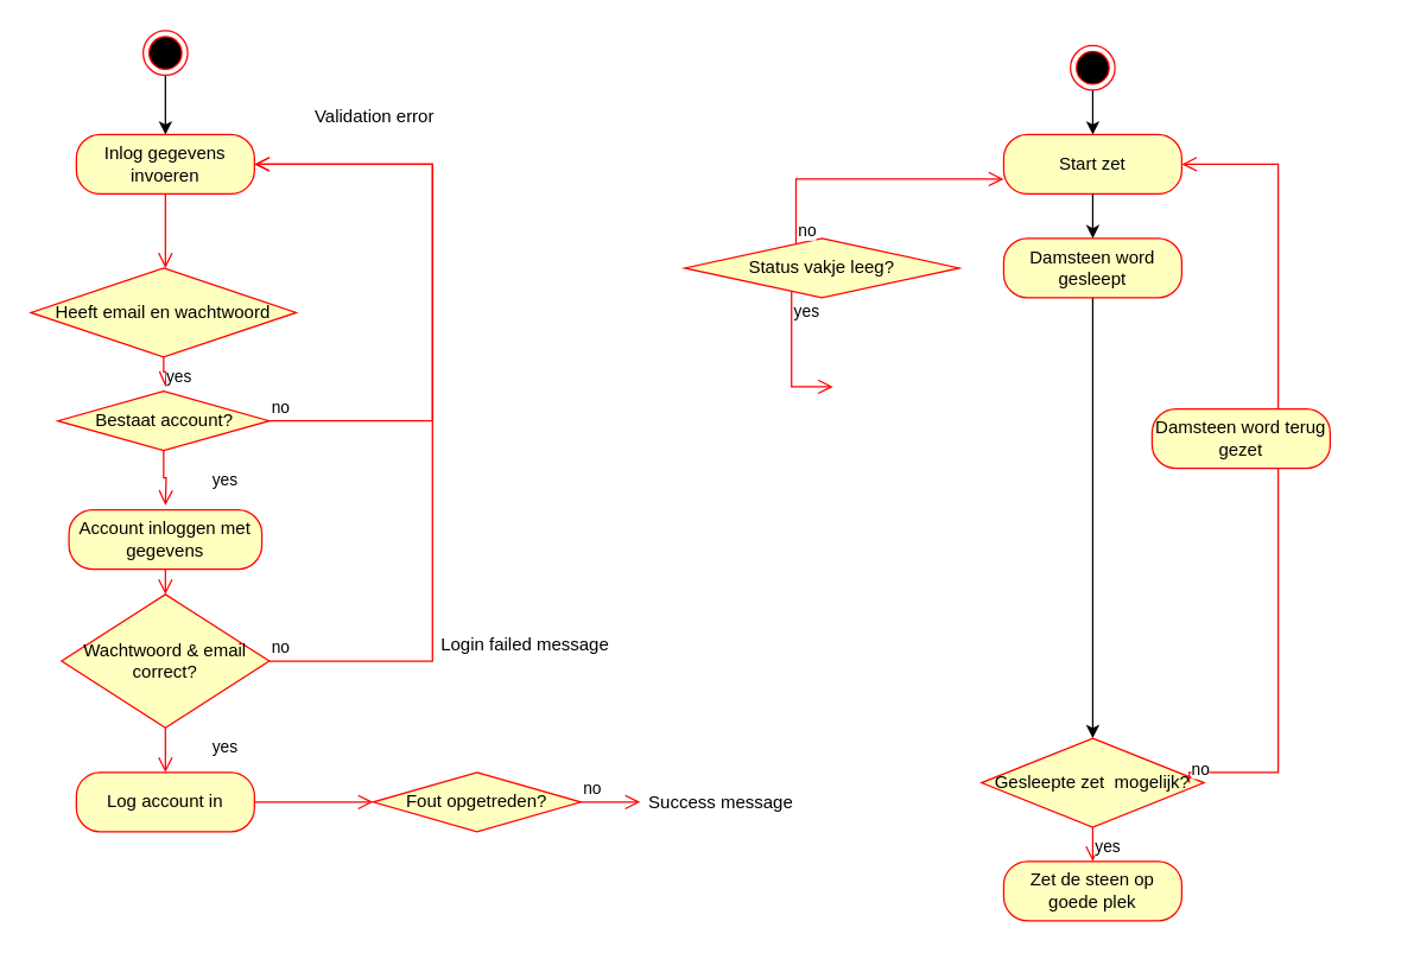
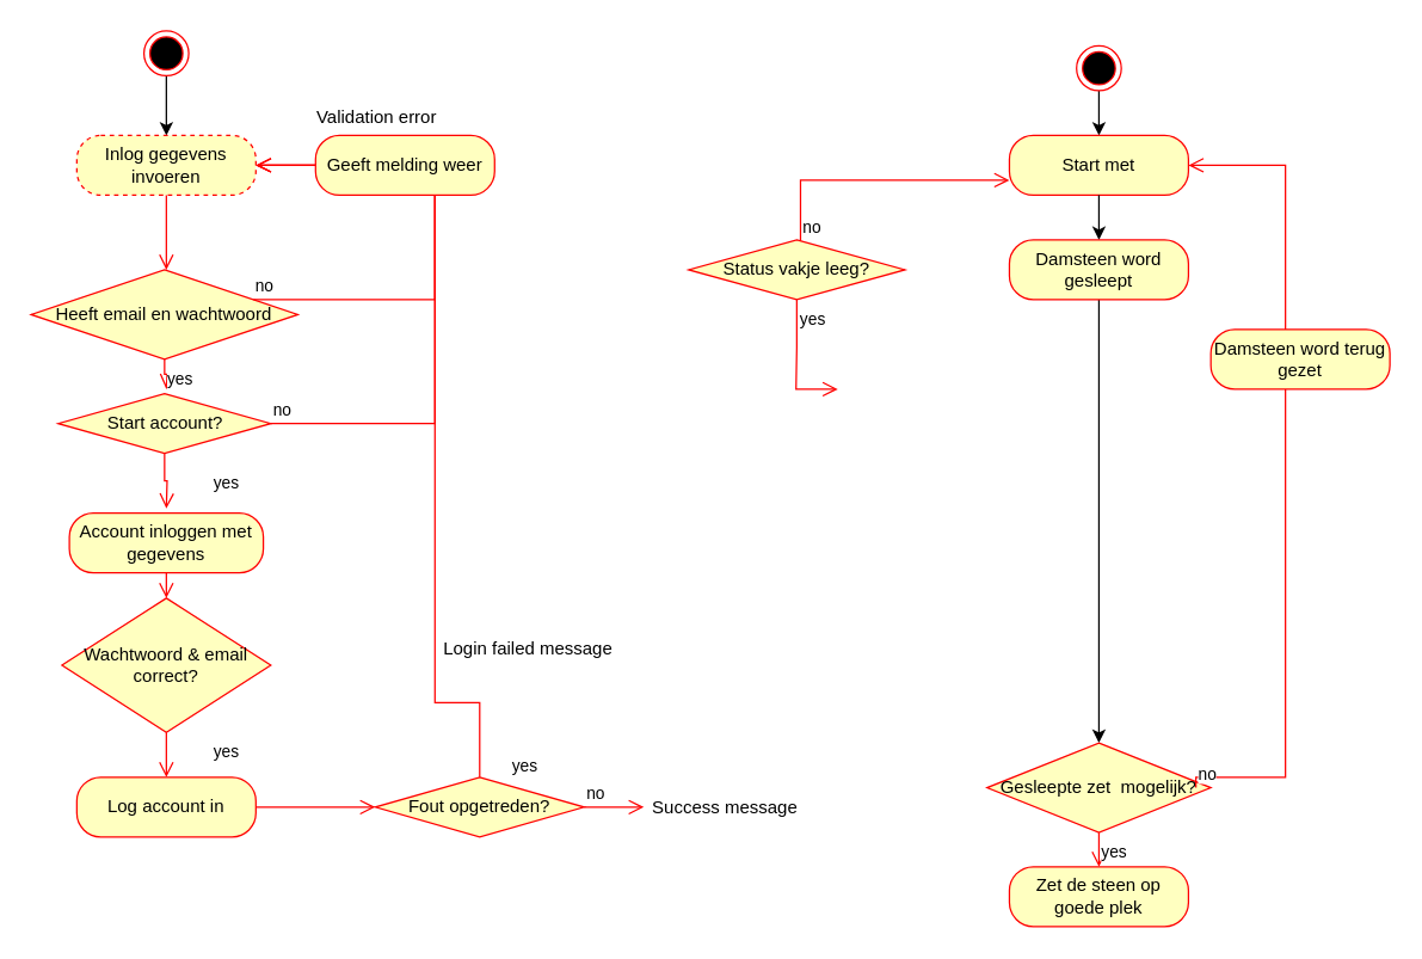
  <mxCell id="0" />
  <mxCell id="1" parent="0" />
  <mxCell id="2" style="edgeStyle=orthogonalEdgeStyle;rounded=0;orthogonalLoop=1;jettySize=auto;html=1;" edge="1" parent="1" source="3" target="4"><mxGeometry relative="1" as="geometry" /></mxCell>
  <mxCell id="3" value="" style="ellipse;html=1;shape=endState;fillColor=#000000;strokeColor=#ff0000;" vertex="1" parent="1"><mxGeometry x="96" y="20" width="30" height="30" as="geometry" /></mxCell>
- <mxCell id="4" value="Inlog gegevens invoeren" style="rounded=1;whiteSpace=wrap;html=1;arcSize=40;fontColor=#000000;fillColor=#ffffc0;strokeColor=#ff0000;" vertex="1" parent="1"><mxGeometry x="51" y="90" width="120" height="40" as="geometry" /></mxCell>
+ <mxCell id="4" value="Inlog gegevens invoeren" style="rounded=1;whiteSpace=wrap;html=1;arcSize=40;fontColor=#000000;fillColor=#ffffc0;strokeColor=#ff0000;dashed=1;" vertex="1" parent="1"><mxGeometry x="51" y="90" width="120" height="40" as="geometry" /></mxCell>
  <mxCell id="5" value="" style="edgeStyle=orthogonalEdgeStyle;html=1;verticalAlign=bottom;endArrow=open;endSize=8;strokeColor=#ff0000;rounded=0;" edge="1" source="4" parent="1"><mxGeometry relative="1" as="geometry"><mxPoint x="111" y="180" as="targetPoint" /></mxGeometry></mxCell>
  <mxCell id="6" value="Heeft email en wachtwoord" style="rhombus;whiteSpace=wrap;html=1;fontColor=#000000;fillColor=#ffffc0;strokeColor=#ff0000;" vertex="1" parent="1"><mxGeometry x="20.37" y="180" width="178.75" height="60" as="geometry" /></mxCell>
+ <mxCell id="7" value="no" style="edgeStyle=orthogonalEdgeStyle;html=1;align=left;verticalAlign=bottom;endArrow=open;endSize=8;strokeColor=#ff0000;rounded=0;entryX=1;entryY=0.5;entryDx=0;entryDy=0;" edge="1" source="6" parent="1" target="4"><mxGeometry x="-1" relative="1" as="geometry"><mxPoint x="231" y="110" as="targetPoint" /><Array as="points"><mxPoint x="291" y="200" /><mxPoint x="291" y="110" /></Array></mxGeometry></mxCell>
  <mxCell id="8" value="yes" style="edgeStyle=orthogonalEdgeStyle;html=1;align=left;verticalAlign=top;endArrow=open;endSize=8;strokeColor=#ff0000;rounded=0;" edge="1" source="6" parent="1"><mxGeometry x="-1" relative="1" as="geometry"><mxPoint x="111" y="260" as="targetPoint" /></mxGeometry></mxCell>
- <mxCell id="9" value="Bestaat account? " style="rhombus;whiteSpace=wrap;html=1;fontColor=#000000;fillColor=#ffffc0;strokeColor=#ff0000;" vertex="1" parent="1"><mxGeometry x="38.5" y="263" width="142.5" height="40" as="geometry" /></mxCell>
+ <mxCell id="9" value="Start account? " style="rhombus;whiteSpace=wrap;html=1;fontColor=#000000;fillColor=#ffffc0;strokeColor=#ff0000;" vertex="1" parent="1"><mxGeometry x="38.5" y="263" width="142.5" height="40" as="geometry" /></mxCell>
  <mxCell id="10" value="no" style="edgeStyle=orthogonalEdgeStyle;html=1;align=left;verticalAlign=bottom;endArrow=open;endSize=8;strokeColor=#ff0000;rounded=0;" edge="1" source="9" parent="1" target="4"><mxGeometry x="-1" relative="1" as="geometry"><mxPoint x="261" y="110" as="targetPoint" /><Array as="points"><mxPoint x="291" y="283" /><mxPoint x="291" y="110" /></Array></mxGeometry></mxCell>
  <mxCell id="11" value="yes" style="edgeStyle=orthogonalEdgeStyle;html=1;align=left;verticalAlign=top;endArrow=open;endSize=8;strokeColor=#ff0000;rounded=0;" edge="1" source="9" parent="1"><mxGeometry x="-0.634" y="31" relative="1" as="geometry"><mxPoint x="111" y="340" as="targetPoint" /><mxPoint as="offset" /></mxGeometry></mxCell>
  <mxCell id="12" value="Account inloggen met gegevens" style="rounded=1;whiteSpace=wrap;html=1;arcSize=40;fontColor=#000000;fillColor=#ffffc0;strokeColor=#ff0000;" vertex="1" parent="1"><mxGeometry x="46" y="343" width="130" height="40" as="geometry" /></mxCell>
  <mxCell id="13" value="" style="edgeStyle=orthogonalEdgeStyle;html=1;verticalAlign=bottom;endArrow=open;endSize=8;strokeColor=#ff0000;rounded=0;" edge="1" source="12" parent="1"><mxGeometry relative="1" as="geometry"><mxPoint x="111" y="400" as="targetPoint" /></mxGeometry></mxCell>
  <mxCell id="14" value="Wachtwoord &amp;amp; email correct?" style="rhombus;whiteSpace=wrap;html=1;fontColor=#000000;fillColor=#ffffc0;strokeColor=#ff0000;" vertex="1" parent="1"><mxGeometry x="41" y="400" width="140" height="90" as="geometry" /></mxCell>
- <mxCell id="15" value="no" style="edgeStyle=orthogonalEdgeStyle;html=1;align=left;verticalAlign=bottom;endArrow=open;endSize=8;strokeColor=#ff0000;rounded=0;" edge="1" source="14" parent="1" target="4"><mxGeometry x="-1" relative="1" as="geometry"><mxPoint x="291" y="240" as="targetPoint" /><Array as="points"><mxPoint x="291" y="445" /><mxPoint x="291" y="110" /></Array></mxGeometry></mxCell>
  <mxCell id="16" value="yes" style="edgeStyle=orthogonalEdgeStyle;html=1;align=left;verticalAlign=top;endArrow=open;endSize=8;strokeColor=#ff0000;rounded=0;" edge="1" source="14" parent="1"><mxGeometry x="-1" y="30" relative="1" as="geometry"><mxPoint x="111" y="520" as="targetPoint" /><mxPoint as="offset" /></mxGeometry></mxCell>
  <mxCell id="17" value="Log account in" style="rounded=1;whiteSpace=wrap;html=1;arcSize=40;fontColor=#000000;fillColor=#ffffc0;strokeColor=#ff0000;" vertex="1" parent="1"><mxGeometry x="51" y="520" width="120" height="40" as="geometry" /></mxCell>
  <mxCell id="18" value="" style="edgeStyle=orthogonalEdgeStyle;html=1;verticalAlign=bottom;endArrow=open;endSize=8;strokeColor=#ff0000;rounded=0;" edge="1" source="17" parent="1"><mxGeometry relative="1" as="geometry"><mxPoint x="251" y="540" as="targetPoint" /></mxGeometry></mxCell>
  <mxCell id="19" value="Fout opgetreden?" style="rhombus;whiteSpace=wrap;html=1;fontColor=#000000;fillColor=#ffffc0;strokeColor=#ff0000;" vertex="1" parent="1"><mxGeometry x="251" y="520" width="140" height="40" as="geometry" /></mxCell>
  <mxCell id="20" value="no" style="edgeStyle=orthogonalEdgeStyle;html=1;align=left;verticalAlign=bottom;endArrow=open;endSize=8;strokeColor=#ff0000;rounded=0;" edge="1" source="19" parent="1"><mxGeometry x="-1" relative="1" as="geometry"><mxPoint x="431" y="540" as="targetPoint" /></mxGeometry></mxCell>
+ <mxCell id="21" value="yes" style="edgeStyle=orthogonalEdgeStyle;html=1;align=left;verticalAlign=top;endArrow=open;endSize=8;strokeColor=#ff0000;rounded=0;" edge="1" source="19" parent="1" target="4"><mxGeometry x="-0.929" y="-20" relative="1" as="geometry"><mxPoint x="411" y="620" as="targetPoint" /><Array as="points"><mxPoint x="321" y="470" /><mxPoint x="291" y="470" /><mxPoint x="291" y="110" /></Array><mxPoint as="offset" /></mxGeometry></mxCell>
  <mxCell id="22" value="Success message" style="text;strokeColor=none;fillColor=none;align=left;verticalAlign=top;spacingLeft=4;spacingRight=4;overflow=hidden;rotatable=0;points=[[0,0.5],[1,0.5]];portConstraint=eastwest;" vertex="1" parent="1"><mxGeometry x="431" y="527" width="130" height="26" as="geometry" /></mxCell>
  <mxCell id="23" value="Login failed message" style="text;strokeColor=none;fillColor=none;align=left;verticalAlign=top;spacingLeft=4;spacingRight=4;overflow=hidden;rotatable=0;points=[[0,0.5],[1,0.5]];portConstraint=eastwest;" vertex="1" parent="1"><mxGeometry x="291" y="420" width="130" height="26" as="geometry" /></mxCell>
  <mxCell id="24" style="edgeStyle=orthogonalEdgeStyle;rounded=0;orthogonalLoop=1;jettySize=auto;html=1;" edge="1" parent="1" source="25" target="26"><mxGeometry relative="1" as="geometry" /></mxCell>
  <mxCell id="25" value="" style="ellipse;html=1;shape=endState;fillColor=#000000;strokeColor=#ff0000;" vertex="1" parent="1"><mxGeometry x="721" y="30" width="30" height="30" as="geometry" /></mxCell>
- <mxCell id="26" value="Start zet" style="rounded=1;whiteSpace=wrap;html=1;arcSize=40;fontColor=#000000;fillColor=#ffffc0;strokeColor=#ff0000;" vertex="1" parent="1"><mxGeometry x="676" y="90" width="120" height="40" as="geometry" /></mxCell>
+ <mxCell id="26" value="Start met" style="rounded=1;whiteSpace=wrap;html=1;arcSize=40;fontColor=#000000;fillColor=#ffffc0;strokeColor=#ff0000;" vertex="1" parent="1"><mxGeometry x="676" y="90" width="120" height="40" as="geometry" /></mxCell>
  <mxCell id="27" value="" style="endArrow=classic;html=1;rounded=0;exitX=0.5;exitY=1;exitDx=0;exitDy=0;" edge="1" parent="1" source="26"><mxGeometry width="50" height="50" relative="1" as="geometry"><mxPoint x="601" y="230" as="sourcePoint" /><mxPoint x="736" y="160" as="targetPoint" /></mxGeometry></mxCell>
  <mxCell id="28" style="edgeStyle=orthogonalEdgeStyle;rounded=0;orthogonalLoop=1;jettySize=auto;html=1;" edge="1" parent="1" source="29" target="30"><mxGeometry relative="1" as="geometry" /></mxCell>
  <mxCell id="29" value="Damsteen word gesleept" style="rounded=1;whiteSpace=wrap;html=1;arcSize=40;fontColor=#000000;fillColor=#ffffc0;strokeColor=#ff0000;" vertex="1" parent="1"><mxGeometry x="676" y="160" width="120" height="40" as="geometry" /></mxCell>
  <mxCell id="30" value="Gesleepte zet&amp;nbsp; mogelijk?" style="rhombus;whiteSpace=wrap;html=1;fontColor=#000000;fillColor=#ffffc0;strokeColor=#ff0000;" vertex="1" parent="1"><mxGeometry x="661" y="497" width="150" height="60" as="geometry" /></mxCell>
  <mxCell id="31" value="no" style="edgeStyle=orthogonalEdgeStyle;html=1;align=left;verticalAlign=bottom;endArrow=open;endSize=8;strokeColor=#ff0000;rounded=0;" edge="1" parent="1" target="26"><mxGeometry x="-1" relative="1" as="geometry"><mxPoint x="901" y="400" as="targetPoint" /><mxPoint x="801" y="527" as="sourcePoint" /><Array as="points"><mxPoint x="801" y="520" /><mxPoint x="861" y="520" /><mxPoint x="861" y="110" /></Array></mxGeometry></mxCell>
  <mxCell id="32" value="yes" style="edgeStyle=orthogonalEdgeStyle;html=1;align=left;verticalAlign=top;endArrow=open;endSize=8;strokeColor=#ff0000;rounded=0;" edge="1" source="30" parent="1"><mxGeometry x="-1" relative="1" as="geometry"><mxPoint x="736" y="580" as="targetPoint" /></mxGeometry></mxCell>
- <mxCell id="33" value="Damsteen word terug gezet" style="rounded=1;whiteSpace=wrap;html=1;arcSize=40;fontColor=#000000;fillColor=#ffffc0;strokeColor=#ff0000;" vertex="1" parent="1"><mxGeometry x="776" y="275" width="120" height="40" as="geometry" /></mxCell>
+ <mxCell id="33" value="Damsteen word terug gezet" style="rounded=1;whiteSpace=wrap;html=1;arcSize=40;fontColor=#000000;fillColor=#ffffc0;strokeColor=#ff0000;" vertex="1" parent="1"><mxGeometry x="811" y="220" width="120" height="40" as="geometry" /></mxCell>
  <mxCell id="34" value="Zet de steen op goede plek" style="rounded=1;whiteSpace=wrap;html=1;arcSize=40;fontColor=#000000;fillColor=#ffffc0;strokeColor=#ff0000;" vertex="1" parent="1"><mxGeometry x="676" y="580" width="120" height="40" as="geometry" /></mxCell>
- <mxCell id="35" value="Status vakje leeg?" style="rhombus;whiteSpace=wrap;html=1;fontColor=#000000;fillColor=#ffffc0;strokeColor=#ff0000;" vertex="1" parent="1"><mxGeometry x="461" y="160" width="185" height="40" as="geometry" /></mxCell>
+ <mxCell id="35" value="Status vakje leeg?" style="rhombus;whiteSpace=wrap;html=1;fontColor=#000000;fillColor=#ffffc0;strokeColor=#ff0000;" vertex="1" parent="1"><mxGeometry x="461" y="160" width="145" height="40" as="geometry" /></mxCell>
  <mxCell id="36" value="no" style="edgeStyle=orthogonalEdgeStyle;html=1;align=left;verticalAlign=bottom;endArrow=open;endSize=8;strokeColor=#ff0000;rounded=0;" edge="1" source="35" parent="1" target="26"><mxGeometry x="-1" relative="1" as="geometry"><mxPoint x="411" y="190" as="targetPoint" /><Array as="points"><mxPoint x="536" y="120" /></Array></mxGeometry></mxCell>
  <mxCell id="37" value="yes" style="edgeStyle=orthogonalEdgeStyle;html=1;align=left;verticalAlign=top;endArrow=open;endSize=8;strokeColor=#ff0000;rounded=0;" edge="1" source="35" parent="1"><mxGeometry x="-1" relative="1" as="geometry"><mxPoint x="561" y="260" as="targetPoint" /><Array as="points"><mxPoint x="533" y="232" /><mxPoint x="533" y="290" /></Array></mxGeometry></mxCell>
+ <mxCell id="38" value="Geeft melding weer" style="rounded=1;whiteSpace=wrap;html=1;arcSize=40;fontColor=#000000;fillColor=#ffffc0;strokeColor=#ff0000;" vertex="1" parent="1"><mxGeometry x="211" y="90" width="120" height="40" as="geometry" /></mxCell>
  <mxCell id="39" value="Validation error" style="text;strokeColor=none;fillColor=none;align=left;verticalAlign=top;spacingLeft=4;spacingRight=4;overflow=hidden;rotatable=0;points=[[0,0.5],[1,0.5]];portConstraint=eastwest;" vertex="1" parent="1"><mxGeometry x="206" y="64" width="130" height="26" as="geometry" /></mxCell>
